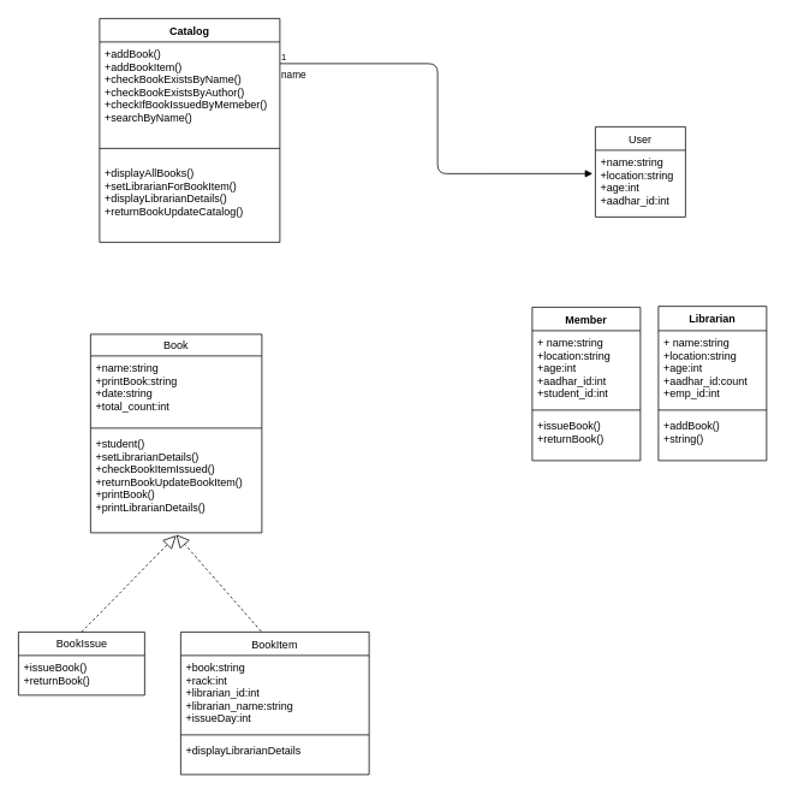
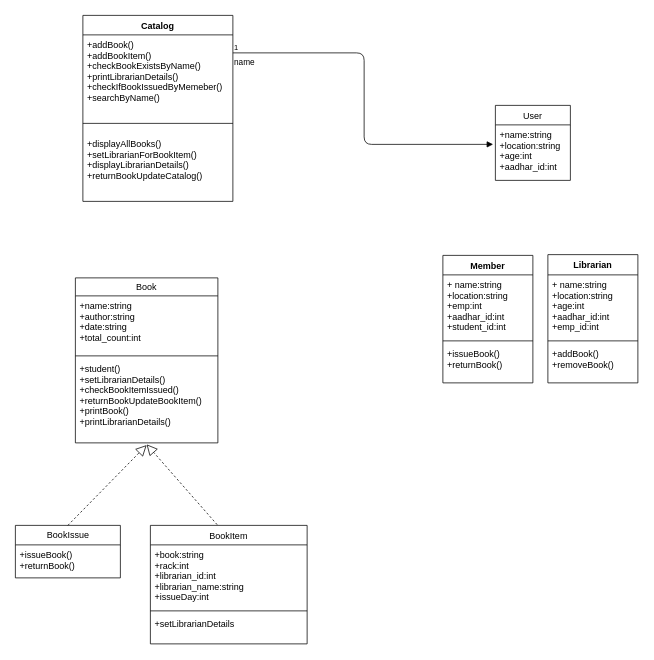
  <mxCell id="0" />
  <mxCell id="1" parent="0" />
  <mxCell id="2" value="Book" style="swimlane;fontStyle=0;childLayout=stackLayout;horizontal=1;startSize=24;fillColor=none;horizontalStack=0;resizeParent=1;resizeParentMax=0;resizeLast=0;collapsible=1;marginBottom=0;" vertex="1" parent="1"><mxGeometry x="100" y="370" width="190" height="220" as="geometry" /></mxCell>
- <mxCell id="3" value="+name:string&#10;+printBook:string&#10;+date:string&#10;+total_count:int&#10;" style="text;strokeColor=none;fillColor=none;align=left;verticalAlign=top;spacingLeft=4;spacingRight=4;overflow=hidden;rotatable=0;points=[[0,0.5],[1,0.5]];portConstraint=eastwest;" vertex="1" parent="2"><mxGeometry y="24" width="190" height="76" as="geometry" /></mxCell>
+ <mxCell id="3" value="+name:string&#10;+author:string&#10;+date:string&#10;+total_count:int&#10;" style="text;strokeColor=none;fillColor=none;align=left;verticalAlign=top;spacingLeft=4;spacingRight=4;overflow=hidden;rotatable=0;points=[[0,0.5],[1,0.5]];portConstraint=eastwest;" vertex="1" parent="2"><mxGeometry y="24" width="190" height="76" as="geometry" /></mxCell>
  <mxCell id="4" value="" style="line;strokeWidth=1;fillColor=none;align=left;verticalAlign=middle;spacingTop=-1;spacingLeft=3;spacingRight=3;rotatable=0;labelPosition=right;points=[];portConstraint=eastwest;" vertex="1" parent="2"><mxGeometry y="100" width="190" height="8" as="geometry" /></mxCell>
  <mxCell id="5" value="+student()&#10;+setLibrarianDetails()&#10;+checkBookItemIssued()&#10;+returnBookUpdateBookItem()&#10;+printBook()&#10;+printLibrarianDetails()&#10;" style="text;strokeColor=none;fillColor=none;align=left;verticalAlign=top;spacingLeft=4;spacingRight=4;overflow=hidden;rotatable=0;points=[[0,0.5],[1,0.5]];portConstraint=eastwest;" vertex="1" parent="2"><mxGeometry y="108" width="190" height="112" as="geometry" /></mxCell>
  <mxCell id="6" value="BookItem" style="swimlane;fontStyle=0;childLayout=stackLayout;horizontal=1;startSize=26;fillColor=none;horizontalStack=0;resizeParent=1;resizeParentMax=0;resizeLast=0;collapsible=1;marginBottom=0;" vertex="1" parent="1"><mxGeometry x="200" y="700" width="209" height="158" as="geometry"><mxRectangle x="99" y="369" width="100" height="26" as="alternateBounds" /></mxGeometry></mxCell>
  <mxCell id="7" value="+book:string&#10;+rack:int&#10;+librarian_id:int&#10;+librarian_name:string&#10;+issueDay:int&#10;" style="text;strokeColor=none;fillColor=none;align=left;verticalAlign=top;spacingLeft=4;spacingRight=4;overflow=hidden;rotatable=0;points=[[0,0.5],[1,0.5]];portConstraint=eastwest;" vertex="1" parent="6"><mxGeometry y="26" width="209" height="84" as="geometry" /></mxCell>
  <mxCell id="8" value="" style="line;strokeWidth=1;fillColor=none;align=left;verticalAlign=middle;spacingTop=-1;spacingLeft=3;spacingRight=3;rotatable=0;labelPosition=right;points=[];portConstraint=eastwest;" vertex="1" parent="6"><mxGeometry y="110" width="209" height="8" as="geometry" /></mxCell>
- <mxCell id="9" value="+displayLibrarianDetails" style="text;strokeColor=none;fillColor=none;align=left;verticalAlign=top;spacingLeft=4;spacingRight=4;overflow=hidden;rotatable=0;points=[[0,0.5],[1,0.5]];portConstraint=eastwest;" vertex="1" parent="6"><mxGeometry y="118" width="209" height="40" as="geometry" /></mxCell>
+ <mxCell id="9" value="+setLibrarianDetails" style="text;strokeColor=none;fillColor=none;align=left;verticalAlign=top;spacingLeft=4;spacingRight=4;overflow=hidden;rotatable=0;points=[[0,0.5],[1,0.5]];portConstraint=eastwest;" vertex="1" parent="6"><mxGeometry y="118" width="209" height="40" as="geometry" /></mxCell>
  <mxCell id="10" value="Catalog" style="swimlane;fontStyle=1;align=center;verticalAlign=top;childLayout=stackLayout;horizontal=1;startSize=26;horizontalStack=0;resizeParent=1;resizeParentMax=0;resizeLast=0;collapsible=1;marginBottom=0;" vertex="1" parent="1"><mxGeometry x="110" y="20" width="200" height="248" as="geometry" /></mxCell>
- <mxCell id="11" value="+addBook()&#10;+addBookItem()&#10;+checkBookExistsByName()&#10;+checkBookExistsByAuthor()&#10;+checkIfBookIssuedByMemeber()&#10;+searchByName()&#10;" style="text;strokeColor=none;fillColor=none;align=left;verticalAlign=top;spacingLeft=4;spacingRight=4;overflow=hidden;rotatable=0;points=[[0,0.5],[1,0.5]];portConstraint=eastwest;" vertex="1" parent="10"><mxGeometry y="26" width="200" height="104" as="geometry" /></mxCell>
+ <mxCell id="11" value="+addBook()&#10;+addBookItem()&#10;+checkBookExistsByName()&#10;+printLibrarianDetails()&#10;+checkIfBookIssuedByMemeber()&#10;+searchByName()&#10;" style="text;strokeColor=none;fillColor=none;align=left;verticalAlign=top;spacingLeft=4;spacingRight=4;overflow=hidden;rotatable=0;points=[[0,0.5],[1,0.5]];portConstraint=eastwest;" vertex="1" parent="10"><mxGeometry y="26" width="200" height="104" as="geometry" /></mxCell>
  <mxCell id="12" value="" style="line;strokeWidth=1;fillColor=none;align=left;verticalAlign=middle;spacingTop=-1;spacingLeft=3;spacingRight=3;rotatable=0;labelPosition=right;points=[];portConstraint=eastwest;" vertex="1" parent="10"><mxGeometry y="130" width="200" height="28" as="geometry" /></mxCell>
  <mxCell id="13" value="+displayAllBooks()&#10;+setLibrarianForBookItem()&#10;+displayLibrarianDetails()&#10;+returnBookUpdateCatalog()&#10;" style="text;strokeColor=none;fillColor=none;align=left;verticalAlign=top;spacingLeft=4;spacingRight=4;overflow=hidden;rotatable=0;points=[[0,0.5],[1,0.5]];portConstraint=eastwest;" vertex="1" parent="10"><mxGeometry y="158" width="200" height="90" as="geometry" /></mxCell>
  <mxCell id="14" value="User" style="swimlane;fontStyle=0;childLayout=stackLayout;horizontal=1;startSize=26;fillColor=none;horizontalStack=0;resizeParent=1;resizeParentMax=0;resizeLast=0;collapsible=1;marginBottom=0;" vertex="1" parent="1"><mxGeometry x="660" y="140" width="100" height="100" as="geometry" /></mxCell>
  <mxCell id="15" value="+name:string&#10;+location:string&#10;+age:int&#10;+aadhar_id:int&#10;" style="text;strokeColor=none;fillColor=none;align=left;verticalAlign=top;spacingLeft=4;spacingRight=4;overflow=hidden;rotatable=0;points=[[0,0.5],[1,0.5]];portConstraint=eastwest;" vertex="1" parent="14"><mxGeometry y="26" width="100" height="74" as="geometry" /></mxCell>
  <mxCell id="16" value="Member" style="swimlane;fontStyle=1;align=center;verticalAlign=top;childLayout=stackLayout;horizontal=1;startSize=26;horizontalStack=0;resizeParent=1;resizeParentMax=0;resizeLast=0;collapsible=1;marginBottom=0;" vertex="1" parent="1"><mxGeometry x="590" y="340" width="120" height="170" as="geometry" /></mxCell>
- <mxCell id="17" value="+ name:string&#10;+location:string&#10;+age:int&#10;+aadhar_id:int&#10;+student_id:int&#10;" style="text;strokeColor=none;fillColor=none;align=left;verticalAlign=top;spacingLeft=4;spacingRight=4;overflow=hidden;rotatable=0;points=[[0,0.5],[1,0.5]];portConstraint=eastwest;" vertex="1" parent="16"><mxGeometry y="26" width="120" height="84" as="geometry" /></mxCell>
+ <mxCell id="17" value="+ name:string&#10;+location:string&#10;+emp:int&#10;+aadhar_id:int&#10;+student_id:int&#10;" style="text;strokeColor=none;fillColor=none;align=left;verticalAlign=top;spacingLeft=4;spacingRight=4;overflow=hidden;rotatable=0;points=[[0,0.5],[1,0.5]];portConstraint=eastwest;" vertex="1" parent="16"><mxGeometry y="26" width="120" height="84" as="geometry" /></mxCell>
  <mxCell id="18" value="" style="line;strokeWidth=1;fillColor=none;align=left;verticalAlign=middle;spacingTop=-1;spacingLeft=3;spacingRight=3;rotatable=0;labelPosition=right;points=[];portConstraint=eastwest;" vertex="1" parent="16"><mxGeometry y="110" width="120" height="8" as="geometry" /></mxCell>
  <mxCell id="19" value="+issueBook()&#10;+returnBook()&#10;" style="text;strokeColor=none;fillColor=none;align=left;verticalAlign=top;spacingLeft=4;spacingRight=4;overflow=hidden;rotatable=0;points=[[0,0.5],[1,0.5]];portConstraint=eastwest;" vertex="1" parent="16"><mxGeometry y="118" width="120" height="52" as="geometry" /></mxCell>
  <mxCell id="20" value="Librarian" style="swimlane;fontStyle=1;align=center;verticalAlign=top;childLayout=stackLayout;horizontal=1;startSize=27;horizontalStack=0;resizeParent=1;resizeParentMax=0;resizeLast=0;collapsible=1;marginBottom=0;whiteSpace=wrap;html=1;" vertex="1" parent="1"><mxGeometry x="730" y="339" width="120" height="171" as="geometry" /></mxCell>
- <mxCell id="21" value="+ name:string&#10;+location:string&#10;+age:int&#10;+aadhar_id:count&#10;+emp_id:int" style="text;strokeColor=none;fillColor=none;align=left;verticalAlign=top;spacingLeft=4;spacingRight=4;overflow=hidden;rotatable=0;points=[[0,0.5],[1,0.5]];portConstraint=eastwest;" vertex="1" parent="20"><mxGeometry y="27" width="120" height="84" as="geometry" /></mxCell>
+ <mxCell id="21" value="+ name:string&#10;+location:string&#10;+age:int&#10;+aadhar_id:int&#10;+emp_id:int" style="text;strokeColor=none;fillColor=none;align=left;verticalAlign=top;spacingLeft=4;spacingRight=4;overflow=hidden;rotatable=0;points=[[0,0.5],[1,0.5]];portConstraint=eastwest;" vertex="1" parent="20"><mxGeometry y="27" width="120" height="84" as="geometry" /></mxCell>
  <mxCell id="22" value="" style="line;strokeWidth=1;fillColor=none;align=left;verticalAlign=middle;spacingTop=-1;spacingLeft=3;spacingRight=3;rotatable=0;labelPosition=right;points=[];portConstraint=eastwest;" vertex="1" parent="20"><mxGeometry y="111" width="120" height="8" as="geometry" /></mxCell>
- <mxCell id="23" value="+addBook()&#10;+string()&#10;&#10;" style="text;strokeColor=none;fillColor=none;align=left;verticalAlign=top;spacingLeft=4;spacingRight=4;overflow=hidden;rotatable=0;points=[[0,0.5],[1,0.5]];portConstraint=eastwest;" vertex="1" parent="20"><mxGeometry y="119" width="120" height="52" as="geometry" /></mxCell>
+ <mxCell id="23" value="+addBook()&#10;+removeBook()&#10;&#10;" style="text;strokeColor=none;fillColor=none;align=left;verticalAlign=top;spacingLeft=4;spacingRight=4;overflow=hidden;rotatable=0;points=[[0,0.5],[1,0.5]];portConstraint=eastwest;" vertex="1" parent="20"><mxGeometry y="119" width="120" height="52" as="geometry" /></mxCell>
  <mxCell id="24" value="BookIssue" style="swimlane;fontStyle=0;childLayout=stackLayout;horizontal=1;startSize=26;fillColor=none;horizontalStack=0;resizeParent=1;resizeParentMax=0;resizeLast=0;collapsible=1;marginBottom=0;html=1;" vertex="1" parent="1"><mxGeometry x="20" y="700" width="140" height="70" as="geometry" /></mxCell>
  <mxCell id="25" value="+issueBook()&#10;+returnBook()&#10;" style="text;strokeColor=none;fillColor=none;align=left;verticalAlign=top;spacingLeft=4;spacingRight=4;overflow=hidden;rotatable=0;points=[[0,0.5],[1,0.5]];portConstraint=eastwest;" vertex="1" parent="24"><mxGeometry y="26" width="140" height="44" as="geometry" /></mxCell>
  <mxCell id="26" value="name" style="endArrow=block;endFill=1;html=1;edgeStyle=orthogonalEdgeStyle;align=left;verticalAlign=top;entryX=-0.03;entryY=0.351;entryDx=0;entryDy=0;entryPerimeter=0;" edge="1" parent="1" target="15"><mxGeometry x="-1" relative="1" as="geometry"><mxPoint x="310" y="70" as="sourcePoint" /><mxPoint x="560" y="70" as="targetPoint" /><Array as="points"><mxPoint x="310" y="70" /><mxPoint x="485" y="70" /><mxPoint x="485" y="192" /></Array></mxGeometry></mxCell>
  <mxCell id="27" value="1" style="resizable=0;html=1;align=left;verticalAlign=bottom;labelBackgroundColor=#ffffff;fontSize=10;" connectable="0" vertex="1" parent="26"><mxGeometry x="-1" relative="1" as="geometry" /></mxCell>
  <mxCell id="28" value="" style="endArrow=block;dashed=1;endFill=0;endSize=12;html=1;exitX=0.5;exitY=0;exitDx=0;exitDy=0;" edge="1" parent="1" source="24"><mxGeometry width="160" relative="1" as="geometry"><mxPoint x="150" y="600" as="sourcePoint" /><mxPoint x="195" y="593" as="targetPoint" /></mxGeometry></mxCell>
  <mxCell id="29" value="" style="endArrow=block;dashed=1;endFill=0;endSize=12;html=1;exitX=0.426;exitY=-0.006;exitDx=0;exitDy=0;exitPerimeter=0;" edge="1" parent="1" source="6"><mxGeometry width="160" relative="1" as="geometry"><mxPoint x="280" y="630" as="sourcePoint" /><mxPoint x="195" y="592" as="targetPoint" /></mxGeometry></mxCell>
